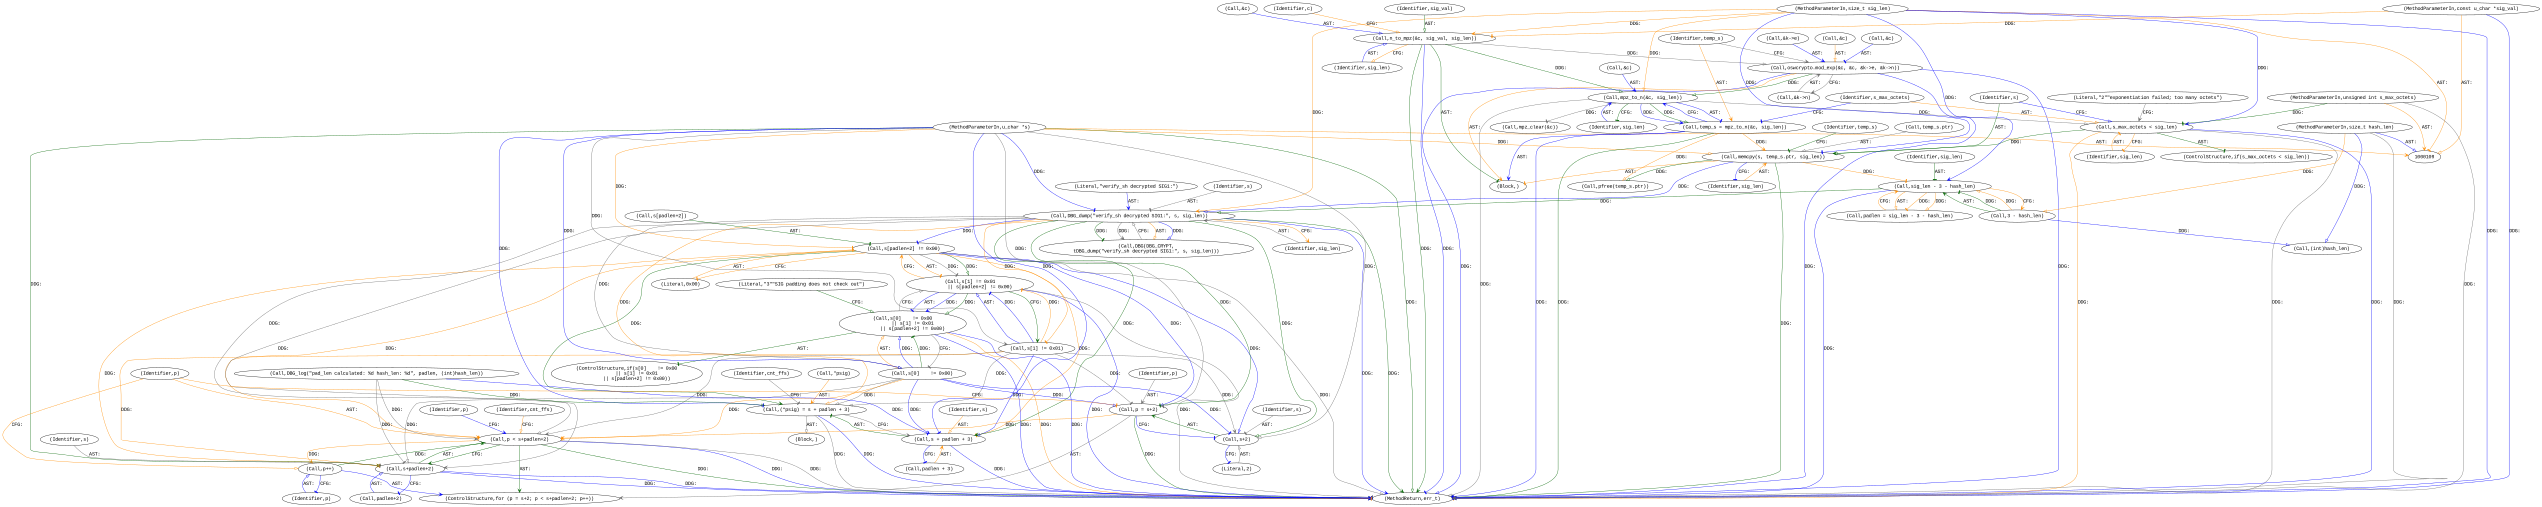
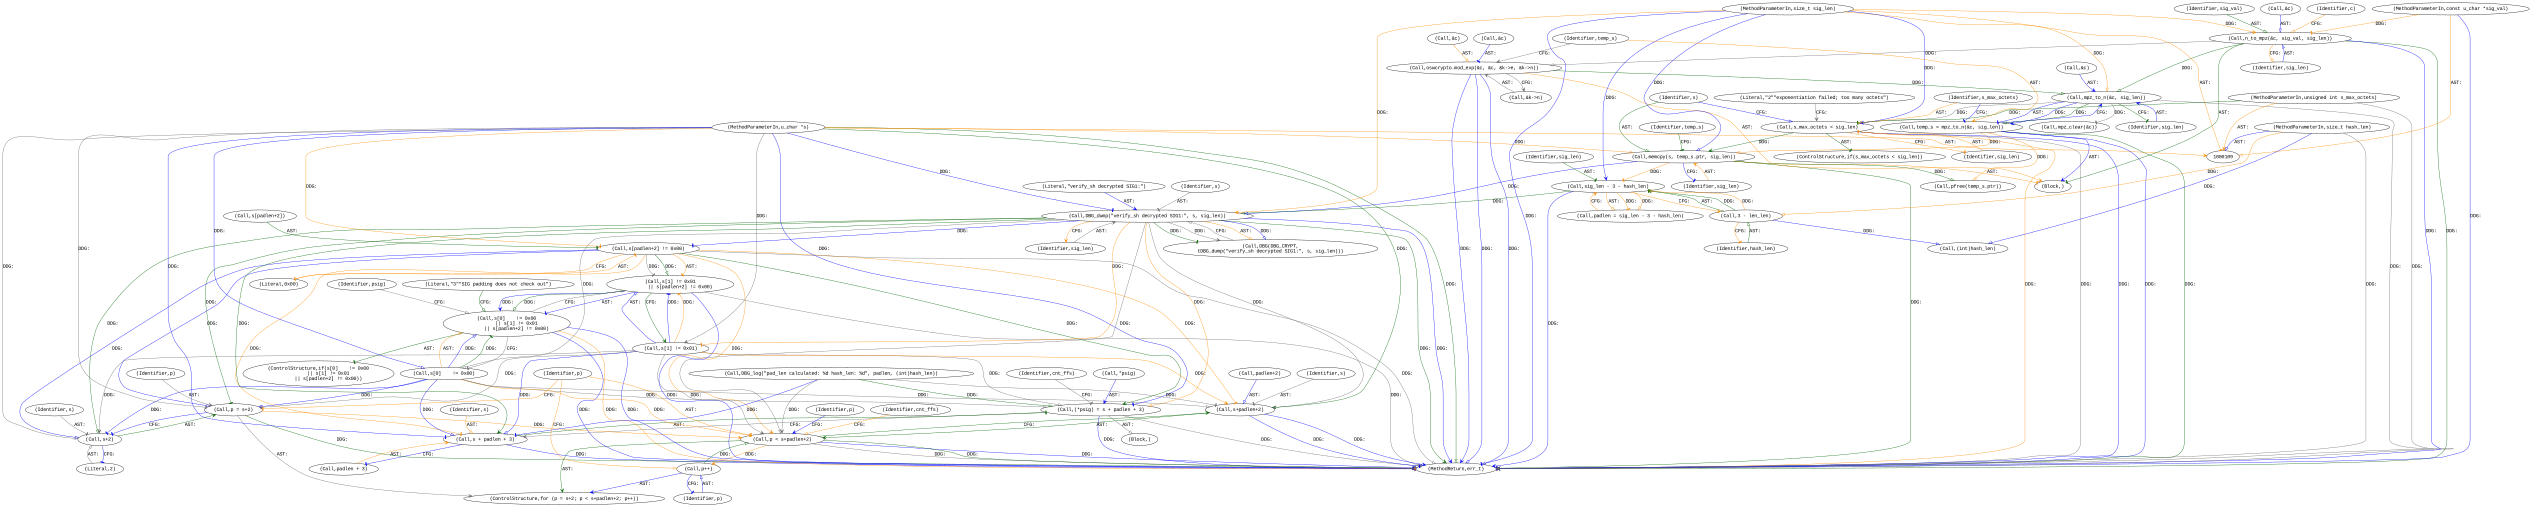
  digraph {
    fontname="Liberation Mono"
    node [fontname="Liberation Mono"]
    edge [arrowhead=onormal color=blue fontname="Liberation Mono"]
    n1 [label="(Call,s[padlen+2] != 0x00)"]
    n2 [label="(Call,s[1] != 0x01\n       || s[padlen+2] != 0x00)"]
    n3 [label="(Call,(*psig) = s + padlen + 3)"]
    n4 [label="(Call,s + padlen + 3)"]
    n5 [label="(Call,p = s+2)"]
    n6 [label="(Call,p < s+padlen+2)"]
    n7 [label="(Call,s+2)"]
    n8 [label="(Call,s+padlen+2)"]
    n9 [label="(MethodReturn,err_t)"]
    n10 [label="(Literal,0x00)"]
    n11 [label="(Call,s[1] != 0x01)"]
    n12 [label="(Call,s[0]    != 0x00\n       || s[1] != 0x01\n       || s[padlen+2] != 0x00)"]
    n13 [label="(Block,)"]
    n14 [label="(Call,padlen + 3)"]
    n15 [label="(ControlStructure,for (p = s+2; p < s+padlen+2; p++))"]
    n16 [label="(Call,p++)"]
    n17 [label="(Literal,2)"]
    n18 [label="(Call,padlen+2)"]
    n19 [label="(Call,DBG_dump(\"verify_sh decrypted SIG1:\", s, sig_len))"]
    n20 [label="(Call,DBG(DBG_CRYPT,\n\tDBG_dump(\"verify_sh decrypted SIG1:\", s, sig_len)))"]
    n21 [label="(Call,s[0]    != 0x00)"]
    n22 [label="(Identifier,sig_len)"]
    n23 [label="(Call,memcpy(s, temp_s.ptr, sig_len))"]
    n24 [label="(Call,sig_len - 3 - hash_len)"]
    n25 [label="(Block,)"]
    n26 [label="(Identifier,sig_len)"]
    n27 [label="(Call,pfree(temp_s.ptr))"]
-   n28 [label="(Call,3 - hash_len)"]
+   n28 [label="(Call,3 - len_len)"]
    n29 [label="(Call,padlen = sig_len - 3 - hash_len)"]
    n30 [label="(MethodParameterIn,u_char *s)"]
    1000109
    n32 [label="(Call,temp_s = mpz_to_n(&c, sig_len))"]
    n33 [label="(Call,mpz_to_n(&c, sig_len))"]
    n34 [label="(Call,s_max_octets < sig_len)"]
    n35 [label="(Call,mpz_clear(&c))"]
    n36 [label="(Identifier,sig_len)"]
    n37 [label="(Identifier,sig_len)"]
    n38 [label="(ControlStructure,if(s_max_octets < sig_len))"]
    n39 [label="(Call,oswcrypto.mod_exp(&c, &c, &k->e, &k->n))"]
    n40 [label="(Call,&k->n)"]
    n41 [label="(Call,n_to_mpz(&c, sig_val, sig_len))"]
    n42 [label="(Identifier,sig_len)"]
    n43 [label="(MethodParameterIn,const u_char *sig_val)"]
    n44 [label="(MethodParameterIn,size_t sig_len)"]
    n45 [label="(MethodParameterIn,unsigned int s_max_octets)"]
+   n46 [label="(Identifier,hash_len)"]
    n47 [label="(Call,(int)hash_len)"]
    n48 [label="(MethodParameterIn,size_t hash_len)"]
    n49 [label="(ControlStructure,if(s[0]    != 0x00\n       || s[1] != 0x01\n       || s[padlen+2] != 0x00))"]
    n50 [label="(Identifier,p)"]
    n51 [label="(Identifier,s)"]
    n52 [label="(Call,&c)"]
    n53 [label="(Identifier,temp_s)"]
    n54 [label="(Identifier,c)"]
    n55 [label="(Call,*psig)"]
    n56 [label="(Identifier,sig_len)"]
-   n58 [label="(Call,&k->e)"]
+   n57 [label="(Identifier,psig)"]
    n59 [label="(Identifier,sig_val)"]
    n60 [label="(Call,s[padlen+2])"]
    n61 [label="(Identifier,s_max_octets)"]
    n62 [label="(Call,&c)"]
-   n63 [label="(Call,temp_s.ptr)"]
    n64 [label="(Identifier,p)"]
    n65 [label="(Identifier,temp_s)"]
    n66 [label="(Literal,\"verify_sh decrypted SIG1:\")"]
    n67 [label="(Identifier,p)"]
    n68 [label="(Call,&c)"]
    n69 [label="(Call,&c)"]
    n70 [label="(Literal,\"3\"\"SIG padding does not check out\")"]
    n71 [label="(Identifier,cnt_ffs)"]
    n72 [label="(Call,DBG_log(\"pad_len calculated: %d hash_len: %d\", padlen, (int)hash_len))"]
    n73 [label="(Identifier,cnt_ffs)"]
    n74 [label="(Identifier,s)"]
    n75 [label="(Identifier,s)"]
    n76 [label="(Literal,\"2\"\"exponentiation failed; too many octets\")"]
    n77 [label="(Identifier,p)"]
    n78 [label="(Identifier,s)"]
    n79 [label="(Identifier,s)"]
    n1 -> n2 [arrowhead=tee color=darkorange label="AST: "]
    n1 -> n2 [arrowhead=tee color=gray40 label="DDG: "]
    n1 -> n2 [color=darkgreen label="DDG: "]
    n1 -> n3 [arrowhead=vee color=darkgreen label="DDG: "]
    n1 -> n4 [arrowhead=tee color=darkorange label="DDG: "]
    n1 -> n5 [label="DDG: "]
    n1 -> n6 [arrowhead=vee color=darkorange label="DDG: "]
    n1 -> n7 [label="DDG: "]
    n1 -> n8 [arrowhead=tee color=darkorange label="DDG: "]
    n1 -> n9 [color=gray40 label="DDG: "]
    n1 -> n10 [arrowhead=tee color=darkorange label="CFG: "]
-   n2 -> n1 [arrowhead=vee color=darkorange label="CFG: "]
    n2 -> n9 [arrowhead=tee label="DDG: "]
    n2 -> n9 [arrowhead=tee color=gray40 label="DDG: "]
    n2 -> n11 [arrowhead=vee color=darkgreen label="CFG: "]
    n2 -> n12 [arrowhead=tee label="AST: "]
    n2 -> n12 [arrowhead=vee label="DDG: "]
    n2 -> n12 [color=darkgreen label="DDG: "]
    n3 -> n4 [arrowhead=vee color=gray40 label="CFG: "]
    n3 -> n9 [arrowhead=vee color=gray40 label="DDG: "]
    n3 -> n9 [arrowhead=tee label="DDG: "]
    n3 -> n13 [color=gray40 label="AST: "]
    n4 -> n3 [arrowhead=tee color=darkgreen label="AST: "]
    n4 -> n9 [label="DDG: "]
    n4 -> n14 [arrowhead=tee label="CFG: "]
    n5 -> n6 [arrowhead=vee color=darkorange label="DDG: "]
    n5 -> n7 [arrowhead=tee label="CFG: "]
    n5 -> n9 [arrowhead=tee color=darkgreen label="DDG: "]
    n5 -> n15 [arrowhead=vee color=gray40 label="AST: "]
    n6 -> n8 [arrowhead=vee color=darkgreen label="CFG: "]
    n6 -> n9 [arrowhead=vee label="DDG: "]
    n6 -> n9 [color=gray40 label="DDG: "]
    n6 -> n9 [arrowhead=vee color=darkgreen label="DDG: "]
    n6 -> n15 [arrowhead=vee color=darkgreen label="AST: "]
    n6 -> n16 [arrowhead=vee color=darkorange label="DDG: "]
    n7 -> n5 [arrowhead=vee color=darkgreen label="AST: "]
    n7 -> n17 [arrowhead=tee label="CFG: "]
    n8 -> n6 [arrowhead=vee color=darkgreen label="AST: "]
    n8 -> n9 [arrowhead=vee label="DDG: "]
    n8 -> n9 [arrowhead=tee label="DDG: "]
-   n8 -> n18 [arrowhead=tee label="CFG: "]
    n10 -> n1 [arrowhead=tee color=darkorange label="AST: "]
    n11 -> n2 [label="AST: "]
    n11 -> n2 [arrowhead=tee label="DDG: "]
    n11 -> n2 [arrowhead=tee color=darkorange label="DDG: "]
    n11 -> n3 [color=gray40 label="DDG: "]
    n11 -> n4 [label="DDG: "]
    n11 -> n5 [arrowhead=tee color=gray40 label="DDG: "]
    n11 -> n6 [arrowhead=vee color=gray40 label="DDG: "]
    n11 -> n7 [arrowhead=vee color=gray40 label="DDG: "]
    n11 -> n8 [arrowhead=vee color=darkorange label="DDG: "]
    n12 -> n2 [color=gray40 label="CFG: "]
    n12 -> n9 [arrowhead=tee label="DDG: "]
    n12 -> n9 [label="DDG: "]
    n12 -> n9 [arrowhead=tee color=darkorange label="DDG: "]
    n12 -> n21 [arrowhead=tee color=gray40 label="CFG: "]
    n12 -> n49 [arrowhead=tee color=darkgreen label="AST: "]
    n14 -> n4 [arrowhead=vee color=darkorange label="AST: "]
    n16 -> n6 [color=darkgreen label="DDG: "]
    n16 -> n15 [arrowhead=vee label="AST: "]
    n16 -> n50 [arrowhead=tee label="CFG: "]
    n17 -> n7 [color=gray40 label="AST: "]
    n18 -> n8 [label="AST: "]
    n19 -> n1 [arrowhead=tee label="DDG: "]
    n19 -> n3 [color=darkorange label="DDG: "]
    n19 -> n4 [arrowhead=vee color=darkgreen label="DDG: "]
    n19 -> n5 [arrowhead=tee color=darkgreen label="DDG: "]
    n19 -> n6 [color=gray40 label="DDG: "]
    n19 -> n7 [color=darkgreen label="DDG: "]
    n19 -> n8 [arrowhead=vee color=gray40 label="DDG: "]
    n19 -> n9 [arrowhead=vee label="DDG: "]
    n19 -> n9 [arrowhead=vee color=darkgreen label="DDG: "]
    n19 -> n11 [arrowhead=tee color=darkorange label="DDG: "]
    n19 -> n20 [color=darkorange label="AST: "]
    n19 -> n20 [label="DDG: "]
    n19 -> n20 [arrowhead=tee color=darkgreen label="DDG: "]
    n19 -> n20 [arrowhead=vee color=gray40 label="DDG: "]
    n19 -> n21 [color=gray40 label="DDG: "]
    n19 -> n22 [arrowhead=vee color=darkorange label="CFG: "]
    n20 -> n19 [color=gray40 label="CFG: "]
    n21 -> n3 [color=gray40 label="DDG: "]
    n21 -> n4 [label="DDG: "]
    n21 -> n5 [label="DDG: "]
    n21 -> n6 [arrowhead=tee color=darkorange label="DDG: "]
    n21 -> n7 [arrowhead=tee label="DDG: "]
    n21 -> n8 [color=gray40 label="DDG: "]
    n21 -> n12 [color=darkorange label="AST: "]
    n21 -> n12 [label="DDG: "]
    n21 -> n12 [arrowhead=tee color=darkgreen label="DDG: "]
    n22 -> n19 [arrowhead=vee color=gray40 label="AST: "]
    n23 -> n9 [arrowhead=tee color=darkgreen label="DDG: "]
    n23 -> n19 [label="DDG: "]
    n23 -> n24 [arrowhead=tee color=darkorange label="DDG: "]
    n23 -> n25 [arrowhead=tee color=darkorange label="AST: "]
    n23 -> n26 [arrowhead=tee label="CFG: "]
    n23 -> n27 [color=darkgreen label="DDG: "]
    n24 -> n9 [arrowhead=vee label="DDG: "]
    n24 -> n19 [color=darkgreen label="DDG: "]
    n24 -> n28 [arrowhead=vee color=darkorange label="CFG: "]
    n24 -> n29 [color=darkorange label="AST: "]
    n24 -> n29 [arrowhead=tee color=darkorange label="DDG: "]
    n24 -> n29 [color=darkorange label="DDG: "]
    n26 -> n23 [arrowhead=vee color=darkorange label="AST: "]
    n28 -> n24 [arrowhead=vee color=darkgreen label="AST: "]
    n28 -> n24 [arrowhead=tee color=darkgreen label="DDG: "]
    n28 -> n24 [color=darkorange label="DDG: "]
+   n28 -> n46 [arrowhead=tee color=darkorange label="CFG: "]
    n28 -> n47 [label="DDG: "]
    n29 -> n24 [arrowhead=vee color=darkorange label="CFG: "]
    n30 -> n1 [arrowhead=tee color=darkorange label="DDG: "]
    n30 -> n3 [arrowhead=tee label="DDG: "]
    n30 -> n4 [arrowhead=tee label="DDG: "]
    n30 -> n5 [arrowhead=tee color=gray40 label="DDG: "]
    n30 -> n7 [color=gray40 label="DDG: "]
    n30 -> n8 [color=darkgreen label="DDG: "]
    n30 -> n9 [color=darkgreen label="DDG: "]
    n30 -> n11 [arrowhead=vee color=gray40 label="DDG: "]
    n30 -> n19 [arrowhead=tee label="DDG: "]
    n30 -> n21 [label="DDG: "]
    n30 -> n23 [color=darkorange label="DDG: "]
    n30 -> 1000109 [arrowhead=vee color=darkorange label="AST: "]
    n32 -> n9 [arrowhead=vee label="DDG: "]
    n32 -> n9 [arrowhead=vee color=darkgreen label="DDG: "]
-   n32 -> n23 [arrowhead=vee color=darkorange label="DDG: "]
+   n32 -> n23 [color=darkorange label="DDG: "]
    n32 -> n25 [arrowhead=vee label="AST: "]
    n32 -> n27 [color=darkorange label="DDG: "]
    n32 -> n33 [arrowhead=vee label="CFG: "]
    n33 -> n9 [color=gray40 label="DDG: "]
    n33 -> n32 [arrowhead=tee label="AST: "]
    n33 -> n32 [arrowhead=vee label="DDG: "]
    n33 -> n32 [color=darkgreen label="DDG: "]
    n33 -> n34 [color=gray40 label="DDG: "]
    n33 -> n35 [arrowhead=tee color=gray40 label="DDG: "]
    n33 -> n36 [arrowhead=tee color=darkgreen label="CFG: "]
    n34 -> n9 [color=gray40 label="DDG: "]
    n34 -> n9 [arrowhead=tee label="DDG: "]
    n34 -> n9 [arrowhead=tee color=darkorange label="DDG: "]
    n34 -> n23 [arrowhead=vee color=darkgreen label="DDG: "]
    n34 -> n37 [arrowhead=tee color=darkorange label="CFG: "]
    n34 -> n38 [arrowhead=tee color=darkgreen label="AST: "]
    n36 -> n33 [arrowhead=vee label="AST: "]
    n37 -> n34 [arrowhead=tee color=darkorange label="AST: "]
    n39 -> n9 [label="DDG: "]
    n39 -> n9 [arrowhead=vee label="DDG: "]
    n39 -> n9 [label="DDG: "]
    n39 -> n25 [arrowhead=vee color=darkorange label="AST: "]
    n39 -> n33 [color=darkgreen label="DDG: "]
    n39 -> n40 [arrowhead=vee color=gray40 label="CFG: "]
    n40 -> n39 [arrowhead=vee color=gray40 label="AST: "]
    n41 -> n9 [arrowhead=vee color=darkgreen label="DDG: "]
    n41 -> n9 [arrowhead=tee label="DDG: "]
    n41 -> n25 [arrowhead=tee color=darkgreen label="AST: "]
    n41 -> n33 [color=darkgreen label="DDG: "]
    n41 -> n39 [color=gray40 label="DDG: "]
    n41 -> n42 [color=darkorange label="CFG: "]
    n42 -> n41 [label="AST: "]
    n43 -> n9 [label="DDG: "]
    n43 -> 1000109 [color=darkorange label="AST: "]
    n43 -> n41 [arrowhead=tee color=darkorange label="DDG: "]
    n44 -> n9 [arrowhead=tee label="DDG: "]
    n44 -> n19 [arrowhead=vee color=darkorange label="DDG: "]
-   n44 -> n23 [arrowhead=tee label="DDG: "]
+   n44 -> n23 [label="DDG: "]
    n44 -> n24 [arrowhead=vee label="DDG: "]
    n44 -> 1000109 [arrowhead=tee color=darkorange label="AST: "]
    n44 -> n33 [color=darkorange label="DDG: "]
    n44 -> n34 [arrowhead=vee label="DDG: "]
    n44 -> n41 [arrowhead=vee color=darkorange label="DDG: "]
    n45 -> n9 [arrowhead=vee color=gray40 label="DDG: "]
    n45 -> 1000109 [arrowhead=vee color=darkorange label="AST: "]
    n45 -> n34 [arrowhead=tee color=darkgreen label="DDG: "]
+   n46 -> n28 [color=darkgreen label="AST: "]
    n48 -> n9 [arrowhead=vee color=gray40 label="DDG: "]
    n48 -> n28 [color=darkorange label="DDG: "]
    n48 -> 1000109 [label="AST: "]
    n48 -> n47 [label="DDG: "]
    n50 -> n16 [label="AST: "]
    n51 -> n4 [color=darkorange label="AST: "]
    n52 -> n39 [color=darkorange label="AST: "]
    n53 -> n23 [arrowhead=tee color=darkgreen label="CFG: "]
    n54 -> n41 [color=darkorange label="CFG: "]
-   n55 -> n3 [arrowhead=vee color=darkorange label="AST: "]
+   n55 -> n3 [arrowhead=vee label="AST: "]
    n56 -> n24 [arrowhead=tee color=darkgreen label="AST: "]
-   n58 -> n39 [arrowhead=vee label="AST: "]
+   n57 -> n12 [color=gray40 label="CFG: "]
    n59 -> n41 [color=darkgreen label="AST: "]
    n60 -> n1 [arrowhead=tee color=darkgreen label="AST: "]
    n61 -> n32 [arrowhead=tee label="CFG: "]
    n61 -> n34 [color=darkorange label="AST: "]
    n62 -> n33 [arrowhead=vee label="AST: "]
-   n63 -> n23 [color=gray40 label="AST: "]
    n64 -> n5 [arrowhead=vee color=gray40 label="AST: "]
    n65 -> n32 [arrowhead=vee color=darkorange label="AST: "]
    n65 -> n39 [arrowhead=vee color=gray40 label="CFG: "]
    n66 -> n19 [arrowhead=vee label="AST: "]
    n67 -> n6 [arrowhead=vee label="CFG: "]
    n68 -> n41 [label="AST: "]
    n69 -> n39 [arrowhead=tee label="AST: "]
    n70 -> n12 [color=darkgreen label="CFG: "]
    n71 -> n3 [arrowhead=tee color=gray40 label="CFG: "]
    n72 -> n3 [color=darkgreen label="DDG: "]
    n72 -> n4 [arrowhead=tee label="DDG: "]
    n72 -> n6 [arrowhead=vee color=gray40 label="DDG: "]
    n72 -> n8 [arrowhead=tee color=gray40 label="DDG: "]
    n73 -> n6 [color=darkorange label="CFG: "]
    n74 -> n7 [arrowhead=tee color=gray40 label="AST: "]
    n75 -> n19 [arrowhead=tee color=gray40 label="AST: "]
    n76 -> n34 [arrowhead=vee color=gray40 label="CFG: "]
    n77 -> n5 [arrowhead=tee color=darkorange label="CFG: "]
    n77 -> n6 [arrowhead=tee color=darkorange label="AST: "]
    n77 -> n16 [color=darkorange label="CFG: "]
    n78 -> n23 [color=darkgreen label="AST: "]
    n78 -> n34 [label="CFG: "]
    n79 -> n8 [arrowhead=tee color=gray40 label="AST: "]
  }
